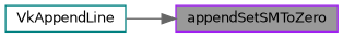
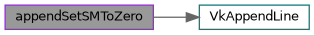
  digraph {
    rankdir=LR
    node [fontname=Helvetica fontsize=10 shape=box style=filled]
    n1 [color=purple fillcolor=grey60 fontcolor=black height=0.2 label=appendSetSMToZero width=0.4]
    n2 [color=teal fillcolor=white height=0.2 label=VkAppendLine width=0.4]
-   n2 -> n1 [color=gray40 fontname=Helvetica fontsize=10 labelfontname=Helvetica labelfontsize=10 style=solid]
+   n1 -> n2 [color=gray40 fontname=Helvetica fontsize=10 labelfontname=Helvetica labelfontsize=10 style=solid]
  }
